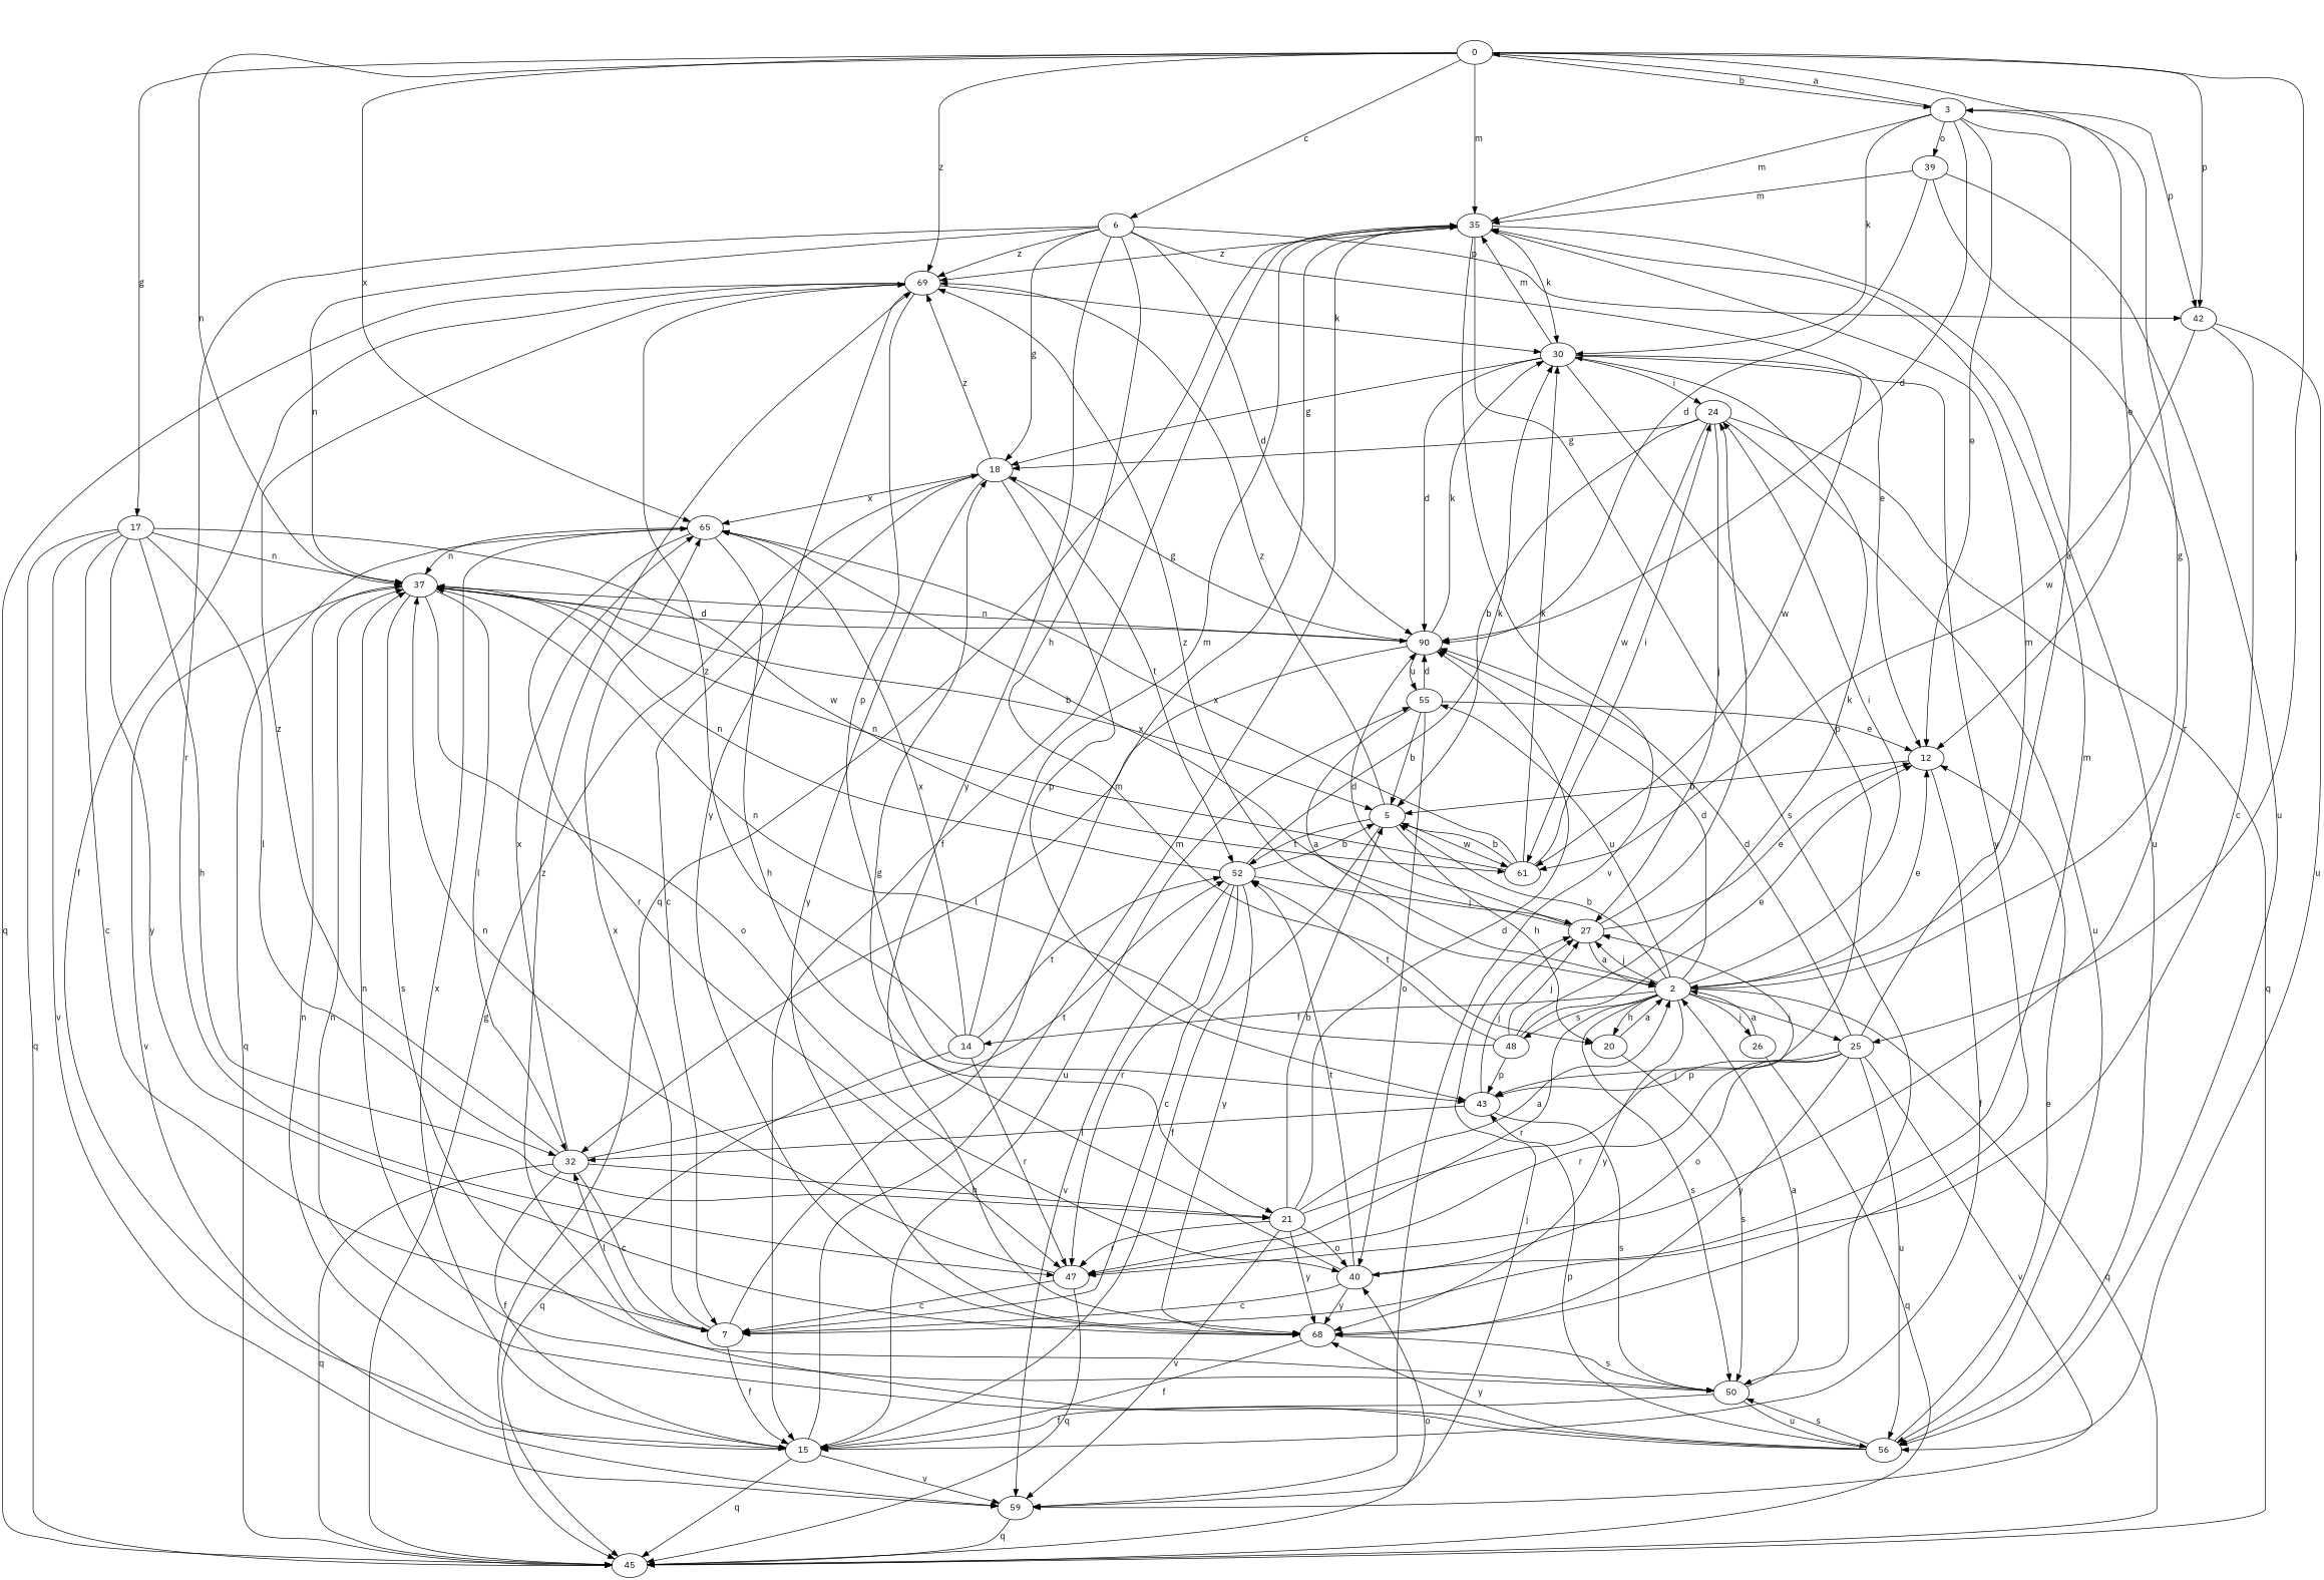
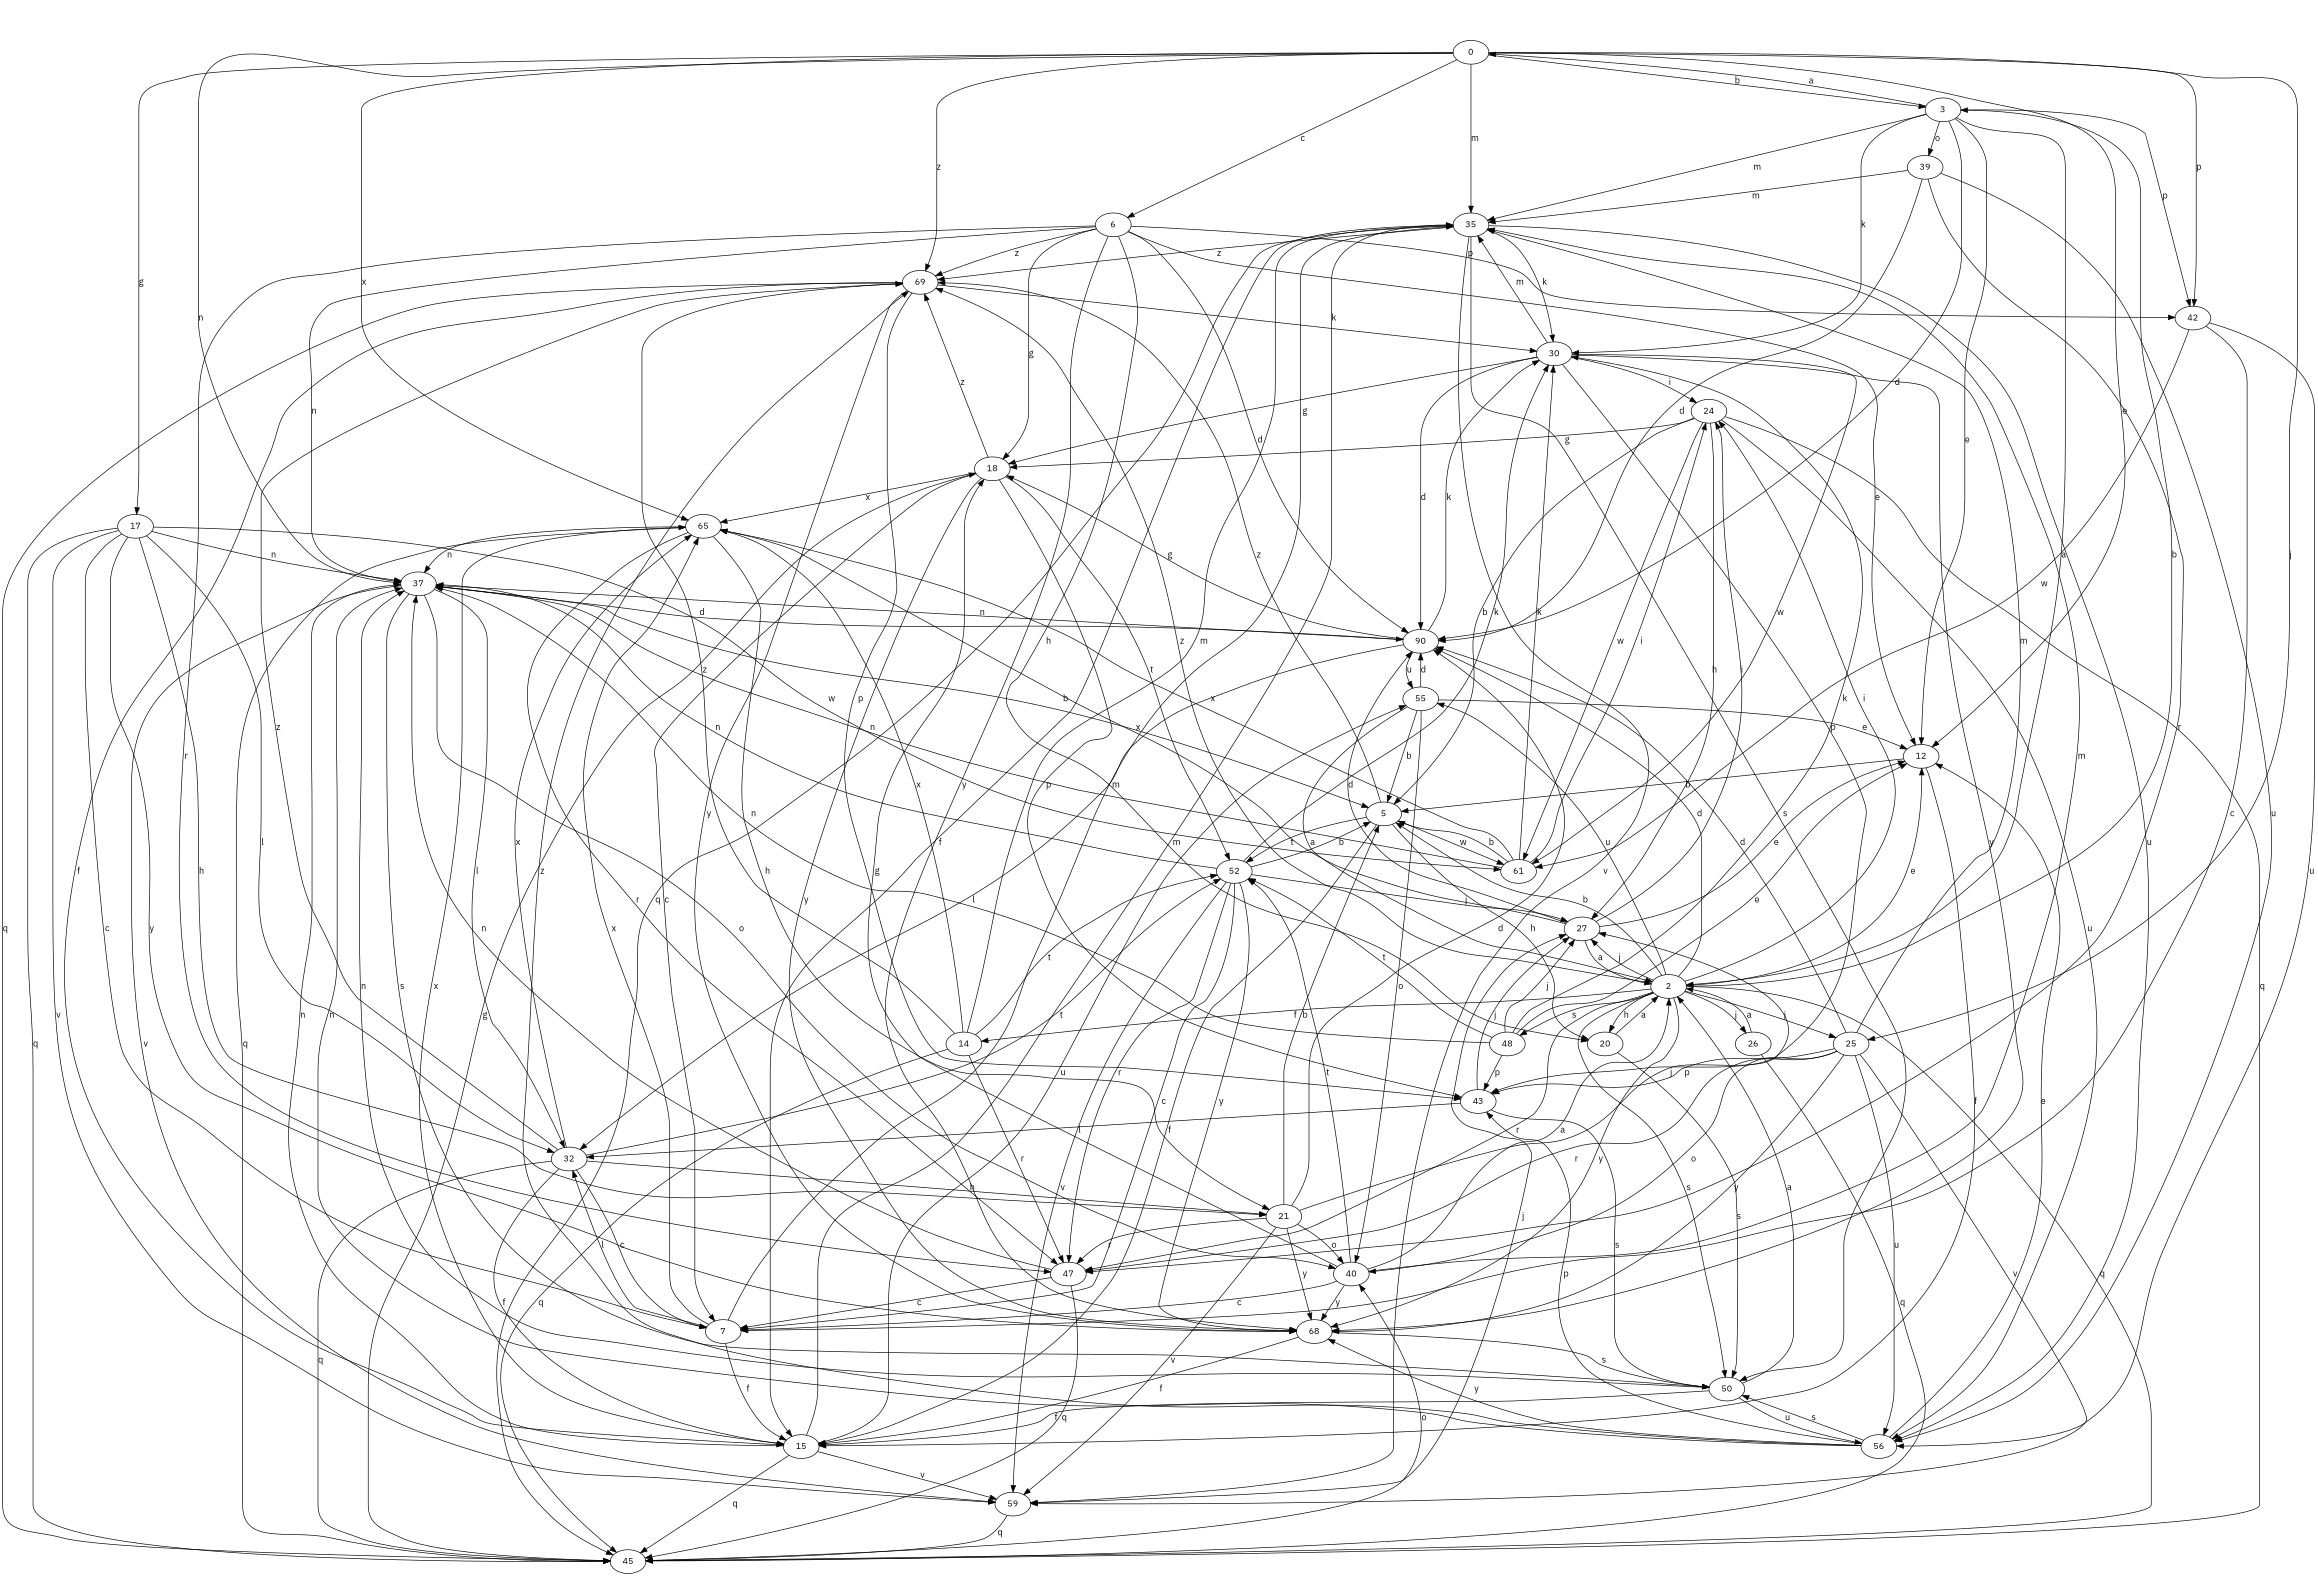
  strict digraph {
    fontname="IBM Plex Sans"
    node [fontname="IBM Plex Sans"]
    edge [fontname="IBM Plex Sans"]
    0
    3
    6
    12
    17
    25
    35
    37
    42
    65
    69
    2
    n13 [label=90]
    30
    39
    20
    47
    68
    18
    5
    15
    45
    61
    7
    32
    59
    21
    43
    40
    56
    50
    14
    24
    26
    27
    48
    55
    52
    0 -> 3 [label=b]
    0 -> 6 [label=c]
    0 -> 12 [label=e]
    0 -> 17 [label=g]
    0 -> 25 [label=j]
    0 -> 35 [label=m]
    0 -> 37 [label=n]
    0 -> 42 [label=p]
    0 -> 65 [label=x]
    0 -> 69 [label=z]
    3 -> 0 [label=a]
    3 -> 12 [label=e]
    3 -> 35 [label=m]
    3 -> 42 [label=p]
    3 -> 2 [label=a]
    3 -> n13 [label=d]
    3 -> 30 [label=k]
    3 -> 39 [label=o]
    6 -> 12 [label=e]
    6 -> 37 [label=n]
    6 -> 42 [label=p]
    6 -> 69 [label=z]
    6 -> n13 [label=d]
    6 -> 20 [label=h]
    6 -> 47 [label=r]
    6 -> 68 [label=y]
    6 -> 18 [label=g]
    12 -> 5 [label=b]
    12 -> 15 [label=f]
    17 -> 37 [label=n]
    17 -> 68 [label=y]
    17 -> 45 [label=q]
    17 -> 61 [label=w]
    17 -> 7 [label=c]
    17 -> 32 [label=l]
    17 -> 59 [label=v]
    17 -> 21 [label=h]
    25 -> 35 [label=m]
    25 -> n13 [label=d]
    25 -> 47 [label=r]
    25 -> 68 [label=y]
    25 -> 59 [label=v]
    25 -> 43 [label=p]
    25 -> 40 [label=o]
    25 -> 56 [label=u]
    35 -> 69 [label=z]
    35 -> 30 [label=k]
    35 -> 15 [label=f]
    35 -> 45 [label=q]
    35 -> 59 [label=v]
    35 -> 56 [label=u]
    35 -> 50 [label=s]
    37 -> n13 [label=d]
    37 -> 5 [label=b]
    37 -> 32 [label=l]
    37 -> 59 [label=v]
    37 -> 40 [label=o]
    37 -> 50 [label=s]
    42 -> 61 [label=w]
    42 -> 7 [label=c]
    42 -> 56 [label=u]
    65 -> 37 [label=n]
    65 -> 47 [label=r]
    65 -> 45 [label=q]
    65 -> 21 [label=h]
    69 -> 30 [label=k]
    69 -> 68 [label=y]
    69 -> 15 [label=f]
    69 -> 45 [label=q]
    69 -> 43 [label=p]
-   2 -> 3 [label=g]
+   2 -> 3 [label=b]
    2 -> 12 [label=e]
    2 -> 25 [label=j]
    2 -> 69 [label=z]
    2 -> n13 [label=d]
    2 -> 20 [label=h]
    2 -> 47 [label=r]
    2 -> 68 [label=y]
    2 -> 5 [label=b]
    2 -> 45 [label=q]
    2 -> 50 [label=s]
    2 -> 14 [label=f]
    2 -> 24 [label=i]
    2 -> 26 [label=j]
    2 -> 27 [label=j]
    2 -> 48 [label=s]
    2 -> 55 [label=u]
    n13 -> 37 [label=n]
    n13 -> 30 [label=k]
    n13 -> 18 [label=g]
    n13 -> 32 [label=l]
    n13 -> 55 [label=u]
    30 -> 35 [label=m]
    30 -> n13 [label=d]
    30 -> 68 [label=y]
    30 -> 18 [label=g]
    30 -> 61 [label=w]
    30 -> 43 [label=p]
    30 -> 24 [label=i]
    39 -> 35 [label=m]
    39 -> n13 [label=d]
    39 -> 47 [label=r]
    39 -> 56 [label=u]
    20 -> 2 [label=a]
    20 -> 50 [label=s]
    47 -> 37 [label=n]
    47 -> 45 [label=q]
    47 -> 7 [label=c]
    68 -> 15 [label=f]
    68 -> 50 [label=s]
    18 -> 65 [label=x]
    18 -> 69 [label=z]
    18 -> 68 [label=y]
    18 -> 7 [label=c]
    18 -> 43 [label=p]
    18 -> 52 [label=t]
    5 -> 69 [label=z]
    5 -> 20 [label=h]
    5 -> 15 [label=f]
    5 -> 61 [label=w]
    5 -> 52 [label=t]
    15 -> 35 [label=m]
    15 -> 37 [label=n]
    15 -> 65 [label=x]
    15 -> 45 [label=q]
    15 -> 59 [label=v]
    15 -> 55 [label=u]
    45 -> 18 [label=g]
    45 -> 40 [label=o]
    61 -> 37 [label=n]
    61 -> 65 [label=x]
    61 -> 30 [label=k]
    61 -> 5 [label=b]
    61 -> 24 [label=i]
    7 -> 35 [label=m]
    7 -> 65 [label=x]
    7 -> 15 [label=f]
    7 -> 32 [label=l]
    32 -> 65 [label=x]
    32 -> 69 [label=z]
    32 -> 15 [label=f]
    32 -> 45 [label=q]
    32 -> 7 [label=c]
    32 -> 21 [label=h]
    32 -> 52 [label=t]
    59 -> 45 [label=q]
    59 -> 27 [label=j]
-   21 -> 2 [label=a]
+   40 -> 2 [label=a]
    21 -> n13 [label=d]
    21 -> 47 [label=r]
    21 -> 68 [label=y]
    21 -> 5 [label=b]
    21 -> 59 [label=v]
    21 -> 40 [label=o]
    21 -> 27 [label=j]
    43 -> 32 [label=l]
    43 -> 50 [label=s]
    43 -> 27 [label=j]
    40 -> 35 [label=m]
    40 -> 68 [label=y]
    40 -> 18 [label=g]
    40 -> 7 [label=c]
    40 -> 52 [label=t]
    56 -> 12 [label=e]
    56 -> 37 [label=n]
    56 -> 69 [label=z]
    56 -> 68 [label=y]
    56 -> 43 [label=p]
    56 -> 50 [label=s]
    50 -> 37 [label=n]
    50 -> 2 [label=a]
    50 -> 15 [label=f]
    50 -> 56 [label=u]
    14 -> 35 [label=m]
    14 -> 65 [label=x]
    14 -> 69 [label=z]
    14 -> 47 [label=r]
    14 -> 45 [label=q]
    14 -> 52 [label=t]
    24 -> 18 [label=g]
    24 -> 5 [label=b]
    24 -> 45 [label=q]
    24 -> 61 [label=w]
    24 -> 56 [label=u]
-   24 -> 27 [label=j]
+   24 -> 27 [label=h]
    26 -> 2 [label=a]
    26 -> 45 [label=q]
    27 -> 12 [label=e]
    27 -> 65 [label=x]
    27 -> 2 [label=a]
    27 -> n13 [label=d]
    27 -> 24 [label=i]
    48 -> 12 [label=e]
    48 -> 37 [label=n]
    48 -> 30 [label=k]
    48 -> 43 [label=p]
    48 -> 27 [label=j]
    48 -> 52 [label=t]
    55 -> 12 [label=e]
    55 -> 2 [label=a]
    55 -> n13 [label=d]
    55 -> 5 [label=b]
    55 -> 40 [label=o]
    52 -> 37 [label=n]
    52 -> 30 [label=k]
    52 -> 47 [label=r]
    52 -> 68 [label=y]
    52 -> 5 [label=b]
    52 -> 7 [label=c]
    52 -> 59 [label=v]
    52 -> 27 [label=j]
  }
